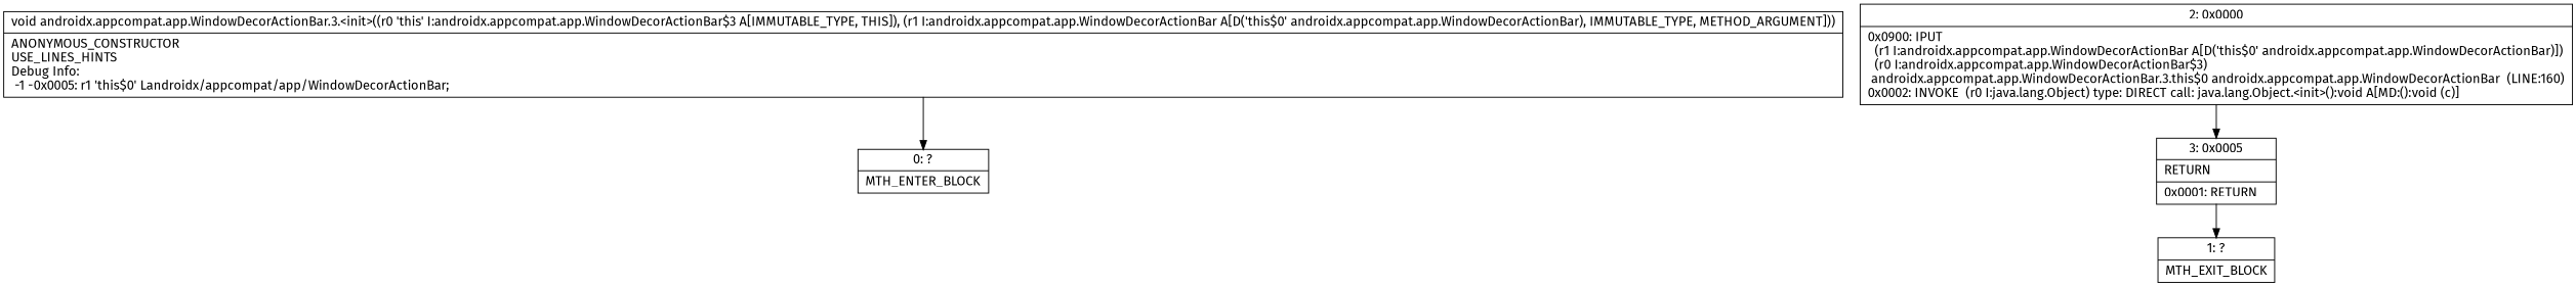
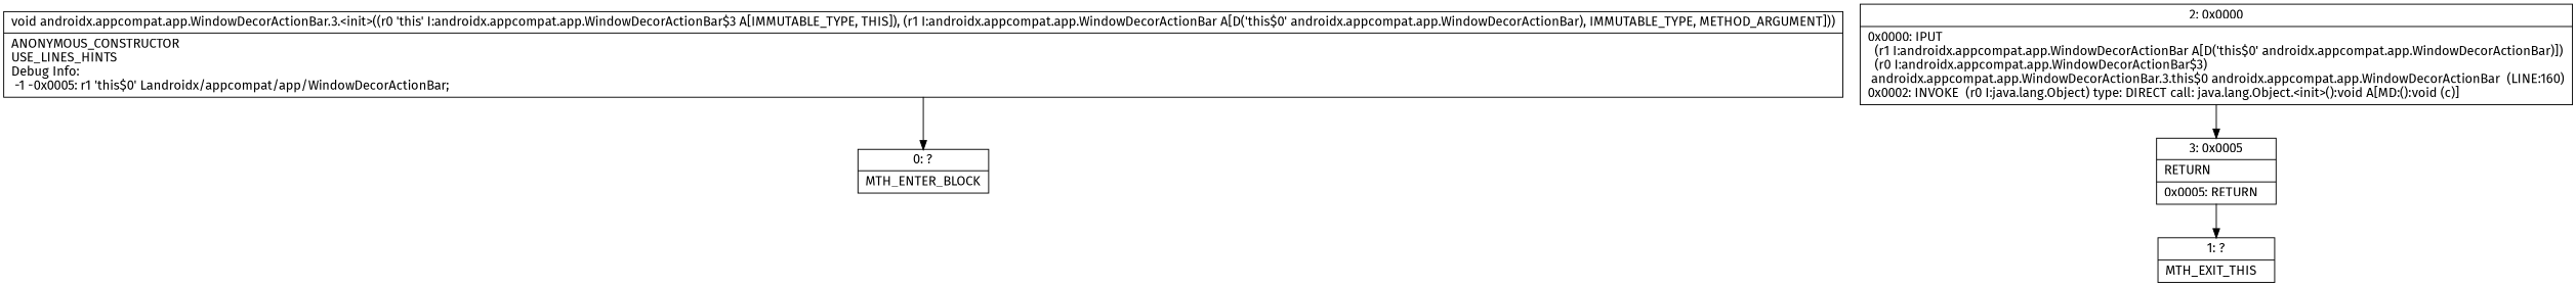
  digraph {
    fontname="Fira Sans"
    node [fontname="Fira Sans" shape=record]
    edge [fontname="Fira Sans"]
    n1 [label="{0\:\ ?|MTH_ENTER_BLOCK\l}"]
-   n2 [label="{2\:\ 0x0000|0x0900: IPUT  \l  (r1 I:androidx.appcompat.app.WindowDecorActionBar A[D('this$0' androidx.appcompat.app.WindowDecorActionBar)])\l  (r0 I:androidx.appcompat.app.WindowDecorActionBar$3)\l androidx.appcompat.app.WindowDecorActionBar.3.this$0 androidx.appcompat.app.WindowDecorActionBar  (LINE:160)\l0x0002: INVOKE  (r0 I:java.lang.Object) type: DIRECT call: java.lang.Object.\<init\>():void A[MD:():void (c)]\l}"]
-   n3 [label="{3\:\ 0x0005|RETURN\l|0x0001: RETURN   \l}"]
-   n4 [label="{1\:\ ?|MTH_EXIT_BLOCK\l}"]
+   n2 [label="{2\:\ 0x0000|0x0000: IPUT  \l  (r1 I:androidx.appcompat.app.WindowDecorActionBar A[D('this$0' androidx.appcompat.app.WindowDecorActionBar)])\l  (r0 I:androidx.appcompat.app.WindowDecorActionBar$3)\l androidx.appcompat.app.WindowDecorActionBar.3.this$0 androidx.appcompat.app.WindowDecorActionBar  (LINE:160)\l0x0002: INVOKE  (r0 I:java.lang.Object) type: DIRECT call: java.lang.Object.\<init\>():void A[MD:():void (c)]\l}"]
+   n3 [label="{3\:\ 0x0005|RETURN\l|0x0005: RETURN   \l}"]
+   n4 [label="{1\:\ ?|MTH_EXIT_THIS\l}"]
    n5 [label="{void androidx.appcompat.app.WindowDecorActionBar.3.\<init\>((r0 'this' I:androidx.appcompat.app.WindowDecorActionBar$3 A[IMMUTABLE_TYPE, THIS]), (r1 I:androidx.appcompat.app.WindowDecorActionBar A[D('this$0' androidx.appcompat.app.WindowDecorActionBar), IMMUTABLE_TYPE, METHOD_ARGUMENT]))  | ANONYMOUS_CONSTRUCTOR\lUSE_LINES_HINTS\lDebug Info:\l  \-1 \-0x0005: r1 'this$0' Landroidx\/appcompat\/app\/WindowDecorActionBar;\l}"]
    n2 -> n3
    n3 -> n4
    n5 -> n1
  }
